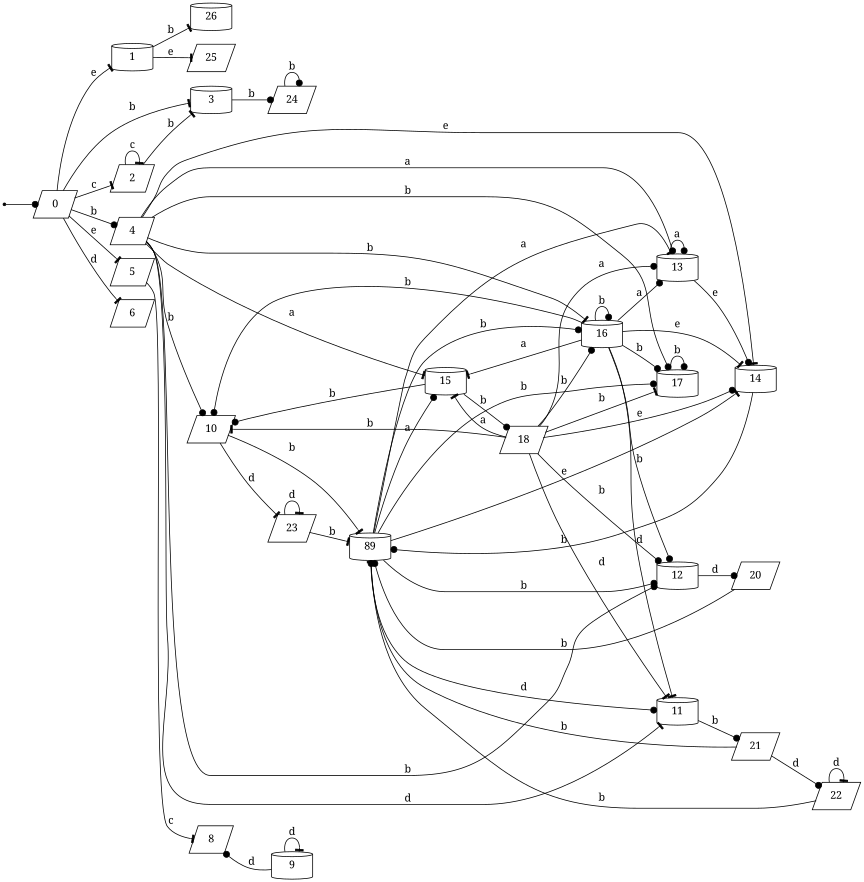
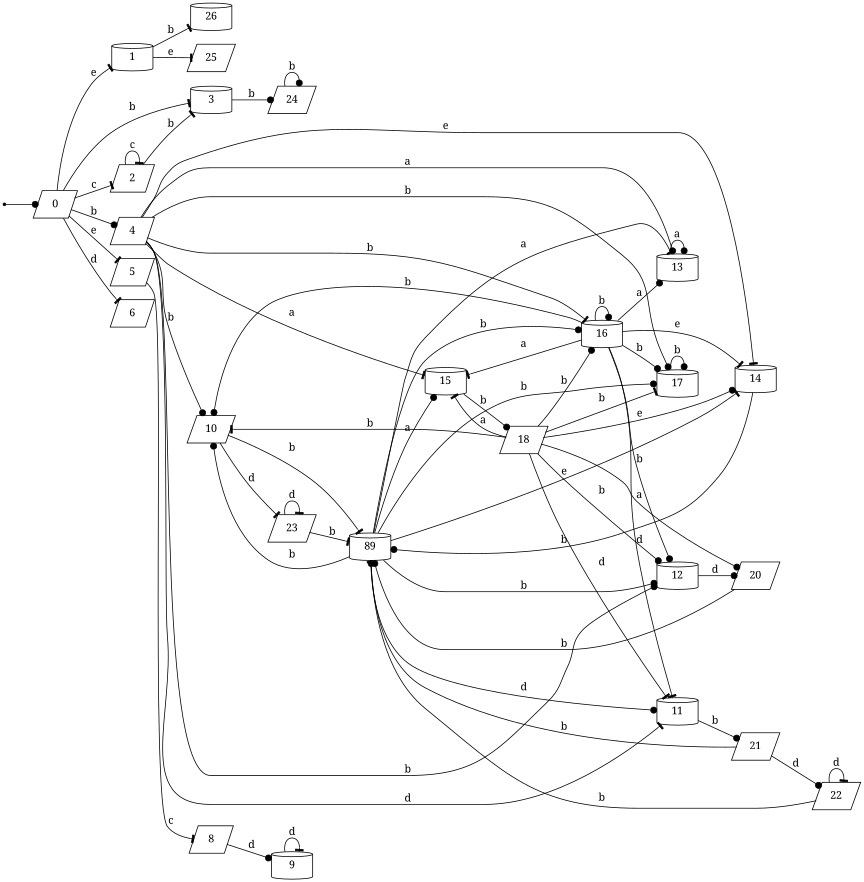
  digraph {
    fontname="Noto Serif"
    rankdir=LR
    node [fontname="Noto Serif" shape=parallelogram]
    edge [arrowhead=dot fontname="Noto Serif"]
    dummy0 [shape=point]
    0
    1 [shape=cylinder]
    2
    3 [shape=cylinder]
    4
    5
    6
    25
    26 [shape=cylinder]
    24
    10
    11 [shape=cylinder]
    12 [shape=cylinder]
    13 [shape=cylinder]
    14 [shape=cylinder]
    15 [shape=cylinder]
    16 [shape=cylinder]
    17 [shape=cylinder]
    8
    n21 [label=89 shape=cylinder]
    23
    21
    20
    18
    9 [shape=cylinder]
    22
    dummy0 -> 0
    0 -> 1 [arrowhead=tee label=e]
    0 -> 2 [arrowhead=tee label=c]
    0 -> 3 [arrowhead=tee label=b]
    0 -> 4 [label=b]
    0 -> 5 [arrowhead=tee label=e]
    0 -> 6 [arrowhead=tee label=d]
    1 -> 25 [arrowhead=tee label=e]
    1 -> 26 [arrowhead=tee label=b]
    2 -> 2 [arrowhead=tee label=c]
    2 -> 3 [arrowhead=tee label=b]
    3 -> 24 [label=b]
    4 -> 10 [label=b]
    4 -> 11 [arrowhead=tee label=d]
    4 -> 12 [label=b]
    4 -> 13 [label=a]
    4 -> 14 [arrowhead=tee label=e]
    4 -> 15 [arrowhead=tee label=a]
    4 -> 16 [arrowhead=tee label=b]
    4 -> 17 [label=b]
    5 -> 8 [arrowhead=tee label=c]
    24 -> 24 [label=b]
    10 -> n21 [arrowhead=tee label=b]
    10 -> 23 [arrowhead=tee label=d]
    11 -> 21 [label=b]
    12 -> 20 [label=d]
    13 -> 13 [label=a]
-   13 -> 14 [label=e]
    14 -> n21 [label=b]
    15 -> 18 [label=b]
    16 -> 10 [label=b]
    16 -> 11 [arrowhead=tee label=d]
    16 -> 12 [label=b]
    16 -> 13 [label=a]
    16 -> 14 [arrowhead=tee label=e]
    16 -> 15 [arrowhead=tee label=a]
    16 -> 16 [label=b]
    16 -> 17 [label=b]
    17 -> 17 [label=b]
-   9 -> 8 [label=d]
-   15 -> 10 [label=b]
+   8 -> 9 [label=d]
+   n21 -> 10 [label=b]
    n21 -> 11 [label=d]
    n21 -> 12 [label=b]
    n21 -> 13 [arrowhead=tee label=a]
    n21 -> 14 [arrowhead=tee label=e]
    n21 -> 15 [label=a]
    n21 -> 16 [label=b]
    n21 -> 17 [label=b]
    23 -> n21 [arrowhead=tee label=b]
    23 -> 23 [arrowhead=tee label=d]
    21 -> n21 [arrowhead=tee label=b]
    21 -> 22 [label=d]
    20 -> n21 [label=b]
    18 -> 10 [arrowhead=tee label=b]
    18 -> 11 [arrowhead=tee label=d]
    18 -> 12 [label=b]
-   18 -> 13 [label=a]
+   18 -> 20 [label=a]
    18 -> 14 [label=e]
    18 -> 15 [arrowhead=tee label=a]
    18 -> 16 [label=b]
    18 -> 17 [arrowhead=tee label=b]
    9 -> 9 [arrowhead=tee label=d]
    22 -> n21 [label=b]
    22 -> 22 [arrowhead=tee label=d]
  }
